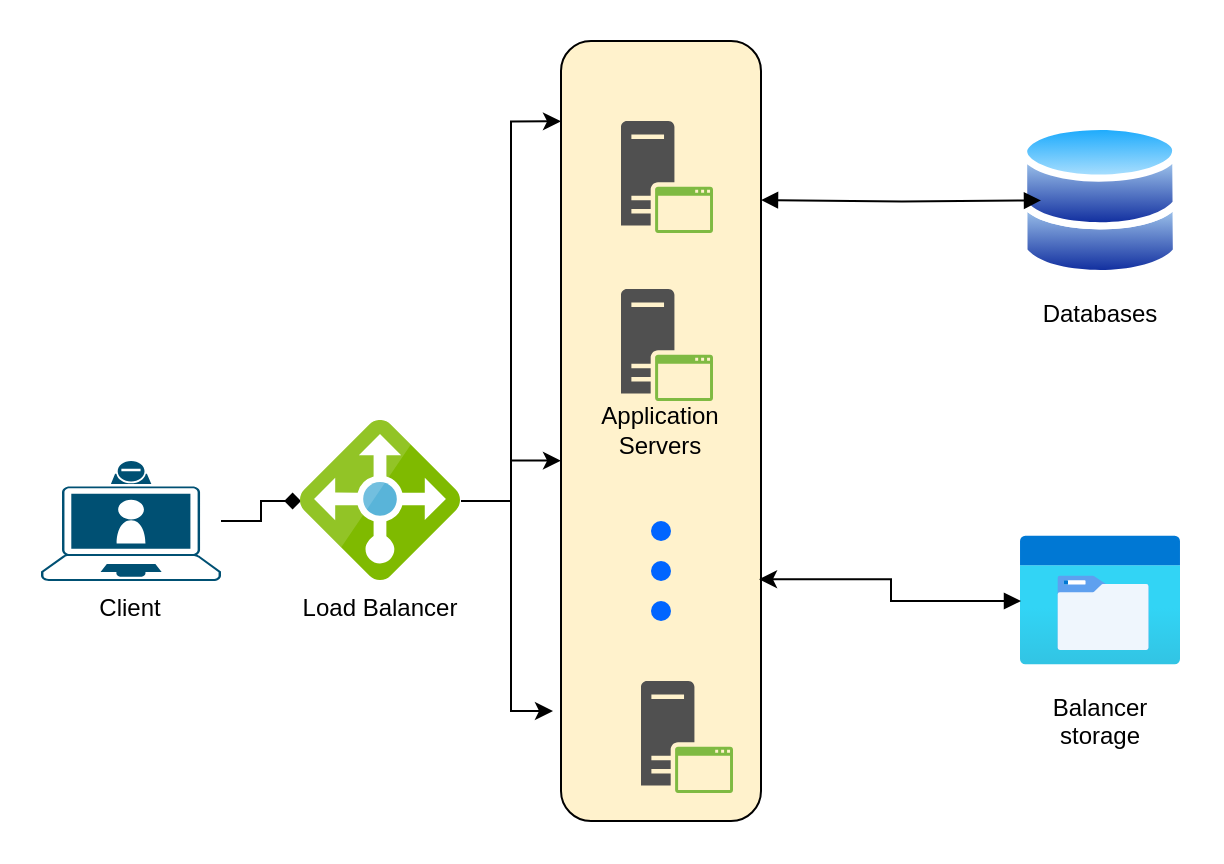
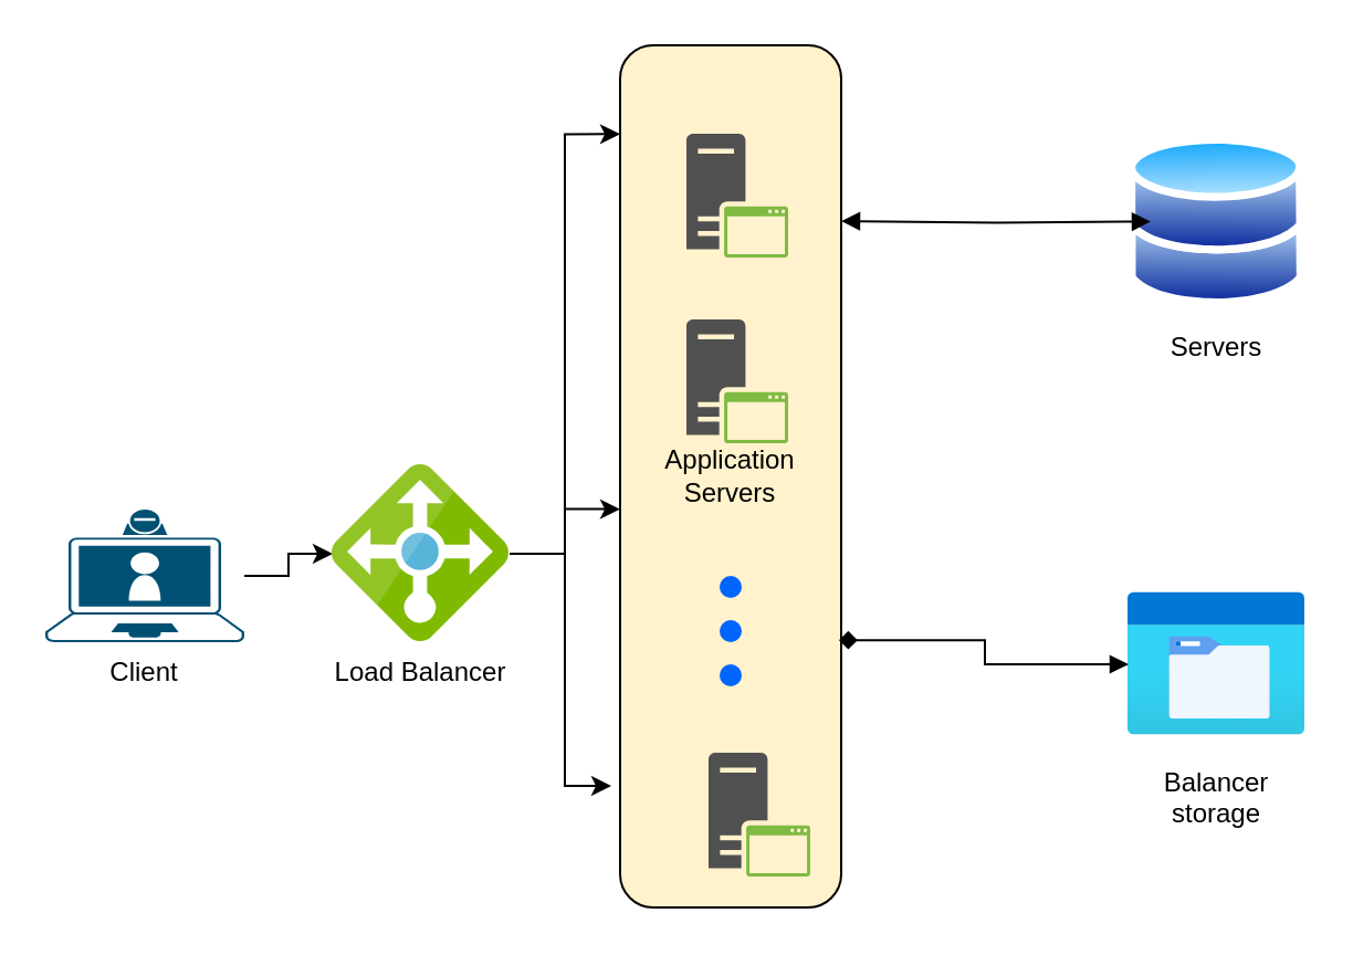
  <mxCell id="0" />
  <mxCell id="1" parent="0" />
- <mxCell id="2" value="" style="edgeStyle=orthogonalEdgeStyle;rounded=0;orthogonalLoop=1;jettySize=auto;html=1;endArrow=diamond;" edge="1" parent="1" source="3" target="4"><mxGeometry relative="1" as="geometry" /></mxCell>
+ <mxCell id="2" value="" style="edgeStyle=orthogonalEdgeStyle;rounded=0;orthogonalLoop=1;jettySize=auto;html=1;" edge="1" parent="1" source="3" target="4"><mxGeometry relative="1" as="geometry" /></mxCell>
  <mxCell id="3" value="Client" style="shape=mxgraph.cisco19.laptop_video_client;whiteSpace=wrap;html=1;fixedSize=1;points=[[0.13,0.225,0],[0.5,0,0],[0.87,0.225,0],[0.885,0.5,0],[0.985,0.99,0],[0.5,1,0],[0.015,0.99,0],[0.115,0.5,0]];verticalLabelPosition=bottom;sketch=0;verticalAlign=top;aspect=fixed;pointerEvents=1;fillColor=#005073;strokeColor=none;" vertex="1" parent="1"><mxGeometry x="20" y="230" width="90" height="60" as="geometry" /></mxCell>
  <mxCell id="4" value="Load Balancer" style="whiteSpace=wrap;html=1;shape=image;labelBackgroundColor=default;verticalAlign=top;verticalLabelPosition=bottom;sketch=0;aspect=fixed;points=[];image=img/lib/mscae/Load_Balancer_feature.svg;" vertex="1" parent="1"><mxGeometry x="150" y="210" width="80" height="80" as="geometry" /></mxCell>
  <mxCell id="5" value="Application Servers" style="rounded=1;whiteSpace=wrap;html=1;direction=south;fillColor=#fff2cc;" vertex="1" parent="1"><mxGeometry x="280" y="20" width="100" height="390" as="geometry" /></mxCell>
- <mxCell id="6" value="Databases" style="whiteSpace=wrap;html=1;aspect=fixed;shape=image;labelBackgroundColor=default;verticalAlign=top;verticalLabelPosition=bottom;perimeter=ellipsePerimeter;shadow=0;dashed=0;spacingTop=3;image=img/lib/active_directory/databases.svg;" vertex="1" parent="1"><mxGeometry x="510" y="60" width="80" height="80" as="geometry" /></mxCell>
+ <mxCell id="6" value="Servers" style="whiteSpace=wrap;html=1;aspect=fixed;shape=image;labelBackgroundColor=default;verticalAlign=top;verticalLabelPosition=bottom;perimeter=ellipsePerimeter;shadow=0;dashed=0;spacingTop=3;image=img/lib/active_directory/databases.svg;" vertex="1" parent="1"><mxGeometry x="510" y="60" width="80" height="80" as="geometry" /></mxCell>
  <mxCell id="7" value="Balancer storage" style="whiteSpace=wrap;html=1;aspect=fixed;shape=image;labelBackgroundColor=default;verticalAlign=top;verticalLabelPosition=bottom;points=[];image=img/lib/azure2/general/Storage_Azure_Files.svg;" vertex="1" parent="1"><mxGeometry x="510" y="260" width="80" height="80" as="geometry" /></mxCell>
  <mxCell id="8" value="" style="sketch=0;pointerEvents=1;shadow=0;dashed=0;html=1;strokeColor=none;fillColor=#505050;labelPosition=center;verticalLabelPosition=bottom;verticalAlign=top;outlineConnect=0;align=center;shape=mxgraph.office.servers.application_server_green;" vertex="1" parent="1"><mxGeometry x="310" y="60" width="46" height="56" as="geometry" /></mxCell>
  <mxCell id="9" value="" style="sketch=0;pointerEvents=1;shadow=0;dashed=0;html=1;strokeColor=none;fillColor=#505050;labelPosition=center;verticalLabelPosition=bottom;verticalAlign=top;outlineConnect=0;align=center;shape=mxgraph.office.servers.application_server_green;" vertex="1" parent="1"><mxGeometry x="310" y="144" width="46" height="56" as="geometry" /></mxCell>
  <mxCell id="10" value="" style="sketch=0;pointerEvents=1;shadow=0;dashed=0;html=1;strokeColor=none;fillColor=#505050;labelPosition=center;verticalLabelPosition=bottom;verticalAlign=top;outlineConnect=0;align=center;shape=mxgraph.office.servers.application_server_green;" vertex="1" parent="1"><mxGeometry x="320" y="340" width="46" height="56" as="geometry" /></mxCell>
  <mxCell id="11" value="" style="shape=ellipse;fillColor=#0065FF;strokeColor=none;html=1;sketch=0;" vertex="1" parent="1"><mxGeometry x="325" y="260" width="10" height="10" as="geometry" /></mxCell>
  <mxCell id="12" value="" style="shape=ellipse;fillColor=#0065FF;strokeColor=none;html=1;sketch=0;" vertex="1" parent="1"><mxGeometry x="325" y="280" width="10" height="10" as="geometry" /></mxCell>
  <mxCell id="13" value="" style="shape=ellipse;fillColor=#0065FF;strokeColor=none;html=1;sketch=0;" vertex="1" parent="1"><mxGeometry x="325" y="300" width="10" height="10" as="geometry" /></mxCell>
  <mxCell id="14" style="edgeStyle=orthogonalEdgeStyle;rounded=0;orthogonalLoop=1;jettySize=auto;html=1;entryX=0.179;entryY=0.1;entryDx=0;entryDy=0;entryPerimeter=0;endArrow=block;endFill=1;startArrow=block;startFill=1;" edge="1" parent="1"><mxGeometry relative="1" as="geometry"><mxPoint x="520" y="99.7" as="sourcePoint" /><mxPoint x="380" y="99.51" as="targetPoint" /></mxGeometry></mxCell>
- <mxCell id="15" style="edgeStyle=orthogonalEdgeStyle;rounded=0;orthogonalLoop=1;jettySize=auto;html=1;entryX=0.69;entryY=0.01;entryDx=0;entryDy=0;entryPerimeter=0;startArrow=block;startFill=1;" edge="1" parent="1" source="7" target="5"><mxGeometry relative="1" as="geometry" /></mxCell>
+ <mxCell id="15" style="edgeStyle=orthogonalEdgeStyle;rounded=0;orthogonalLoop=1;jettySize=auto;html=1;entryX=0.69;entryY=0.01;entryDx=0;entryDy=0;entryPerimeter=0;startArrow=block;startFill=1;endArrow=diamond;" edge="1" parent="1" source="7" target="5"><mxGeometry relative="1" as="geometry" /></mxCell>
  <mxCell id="16" style="edgeStyle=orthogonalEdgeStyle;rounded=0;orthogonalLoop=1;jettySize=auto;html=1;entryX=0.103;entryY=1;entryDx=0;entryDy=0;entryPerimeter=0;" edge="1" parent="1" source="4" target="5"><mxGeometry relative="1" as="geometry" /></mxCell>
  <mxCell id="17" style="edgeStyle=orthogonalEdgeStyle;rounded=0;orthogonalLoop=1;jettySize=auto;html=1;entryX=0.538;entryY=1;entryDx=0;entryDy=0;entryPerimeter=0;" edge="1" parent="1" source="4" target="5"><mxGeometry relative="1" as="geometry" /></mxCell>
  <mxCell id="18" style="edgeStyle=orthogonalEdgeStyle;rounded=0;orthogonalLoop=1;jettySize=auto;html=1;entryX=0.859;entryY=1.04;entryDx=0;entryDy=0;entryPerimeter=0;" edge="1" parent="1" source="4" target="5"><mxGeometry relative="1" as="geometry" /></mxCell>
